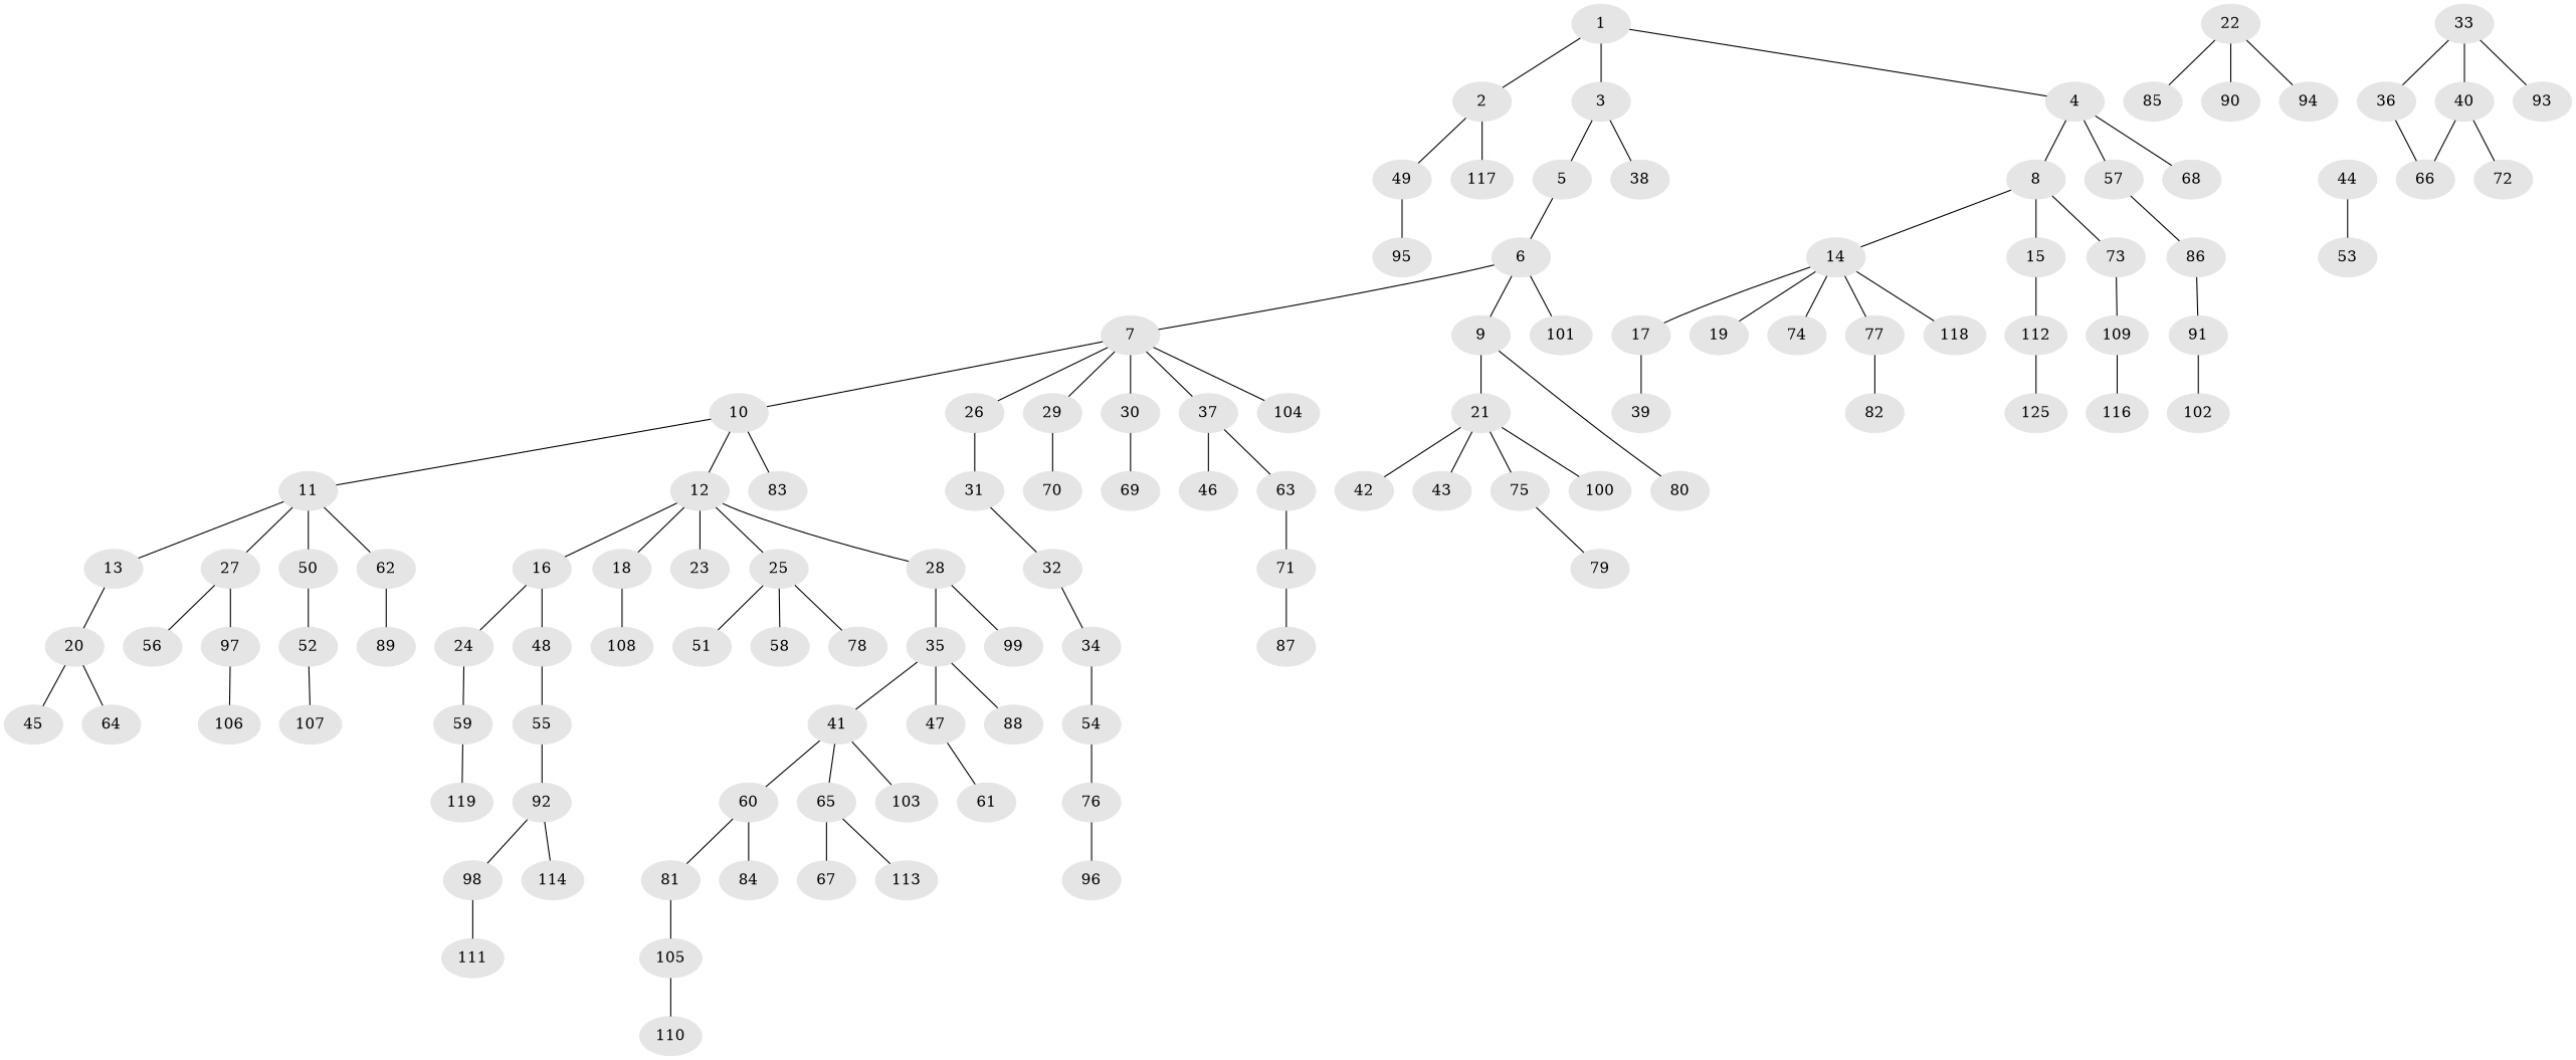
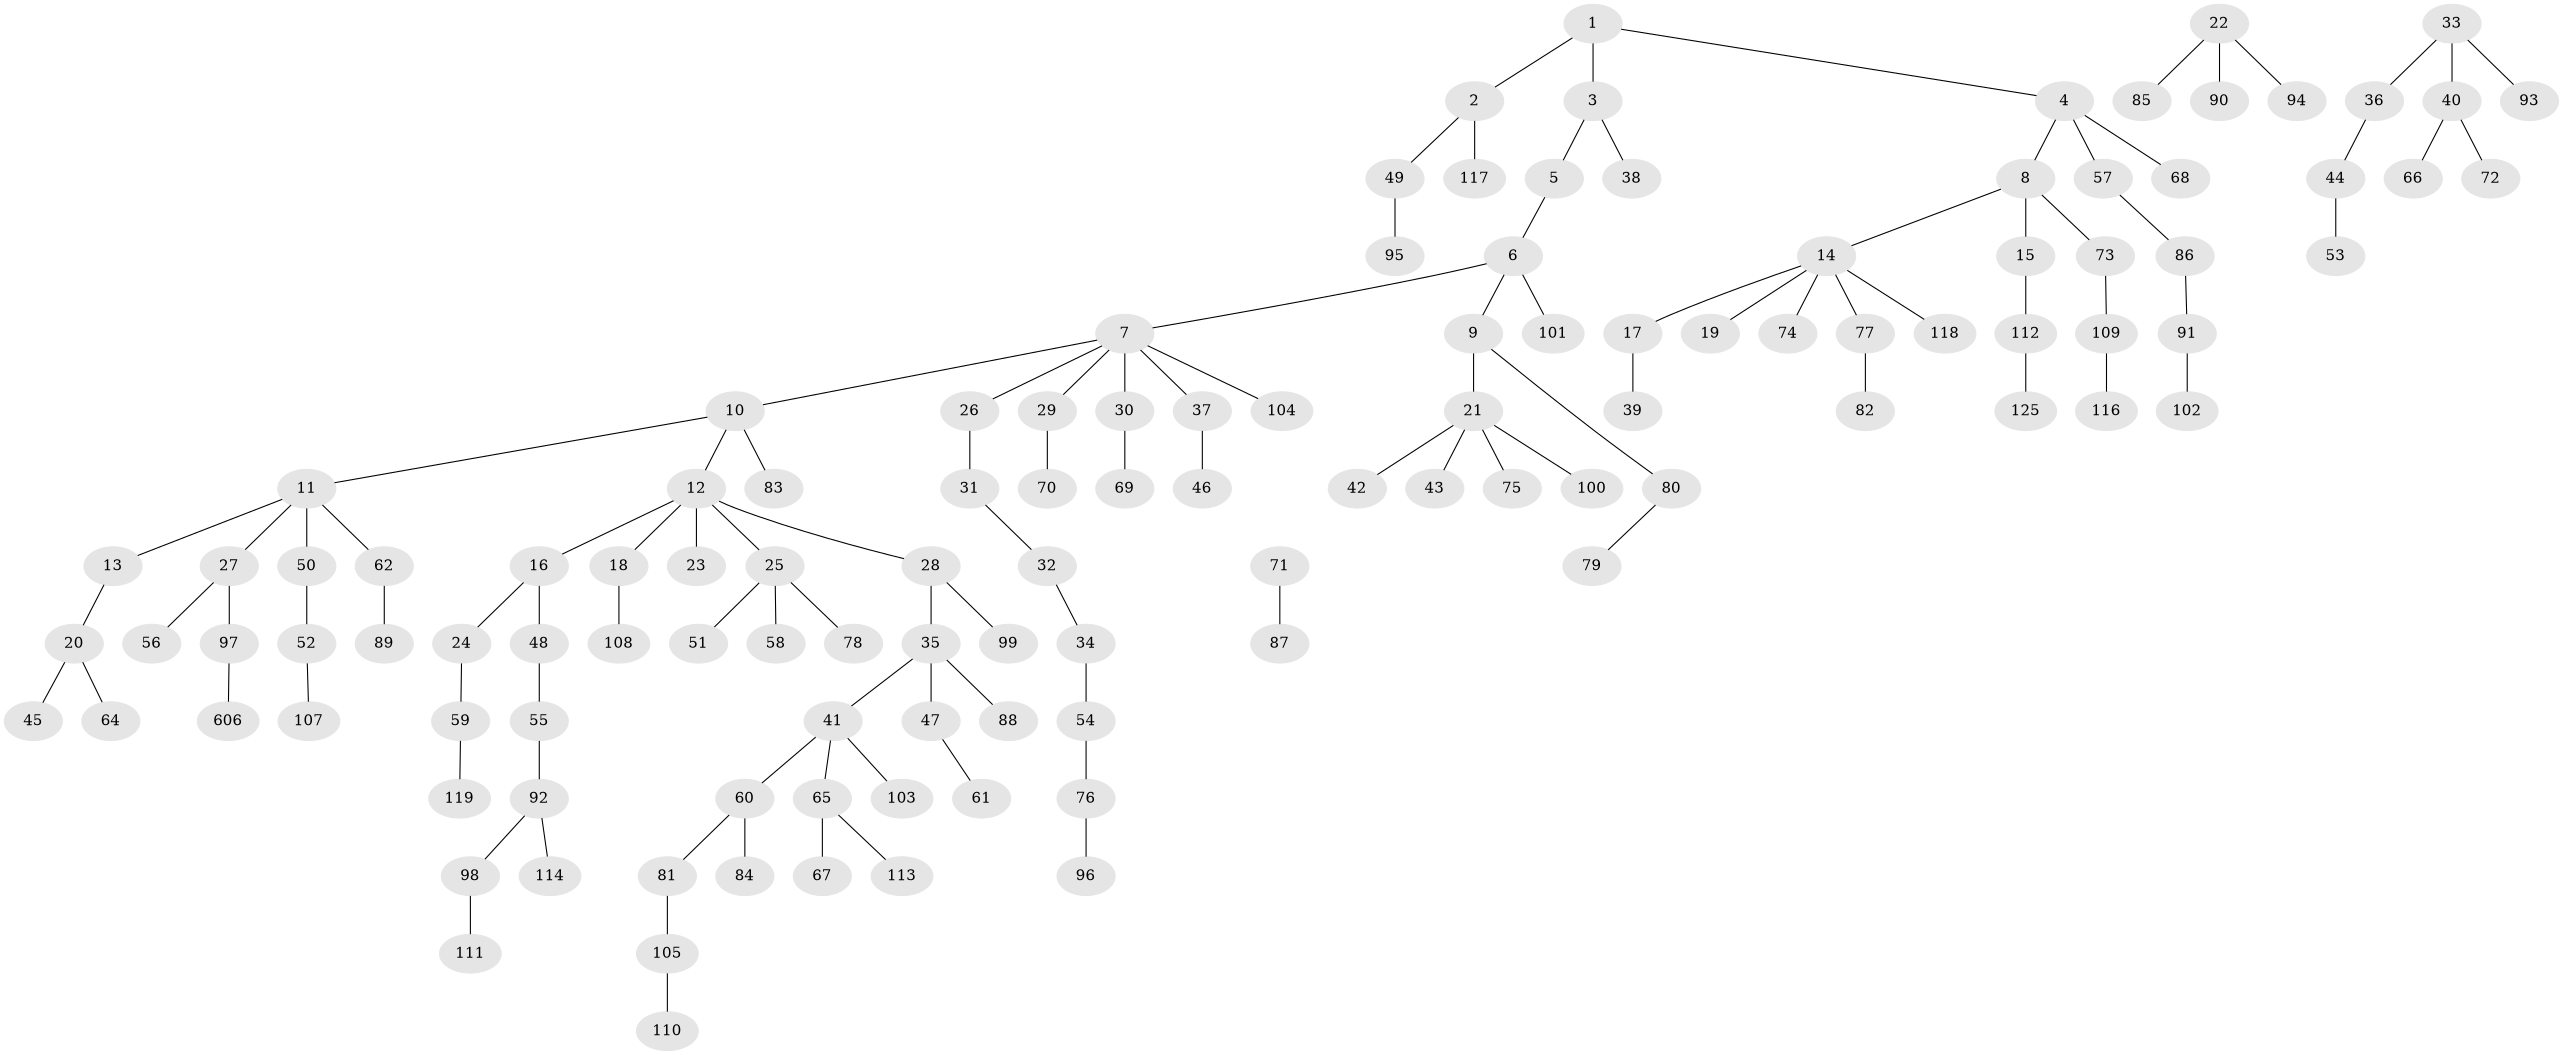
  graph {
    node [color=gray90 style=filled]
    1
    2
    3
    4
    49
    117
    5
    38
    8
    57
    68
    95
    6
    14
    15
    73
    86
    7
    9
    101
    10
    26
    29
    30
    37
    104
    21
    80
    11
    12
    83
    31
    70
    69
    46
-   63
    17
    19
    74
    77
    118
    112
    109
    42
    43
    75
    100
    13
    27
    50
    62
    16
    18
    23
    25
    28
    20
    56
    97
    52
    89
    24
    48
    108
    51
    58
    78
    35
    99
    45
    64
    39
    82
    n74 [label=125]
    59
    55
    22
    85
    90
    94
    79
    119
    32
-   106
+   106 [label=606]
    41
    47
    88
    33
    36
    40
    93
    34
    54
    44
    66
    72
    76
    60
    65
    103
    61
    53
    71
    81
    84
    67
    113
    92
    107
    96
    98
    114
    91
    105
    87
    116
    110
    102
    111
    1 -- 2
    1 -- 3
    1 -- 4
    2 -- 49
    2 -- 117
    3 -- 5
    3 -- 38
    4 -- 8
    4 -- 57
    4 -- 68
    49 -- 95
    5 -- 6
    8 -- 14
    8 -- 15
    8 -- 73
    57 -- 86
    6 -- 7
    6 -- 9
    6 -- 101
    14 -- 17
    14 -- 19
    14 -- 74
    14 -- 77
    14 -- 118
    15 -- 112
    73 -- 109
    86 -- 91
    7 -- 10
    7 -- 26
    7 -- 29
    7 -- 30
    7 -- 37
    7 -- 104
    9 -- 21
    9 -- 80
    10 -- 11
    10 -- 12
    10 -- 83
    26 -- 31
    29 -- 70
    30 -- 69
    37 -- 46
-   37 -- 63
    21 -- 42
    21 -- 43
    21 -- 75
    21 -- 100
    11 -- 13
    11 -- 27
    11 -- 50
    11 -- 62
    12 -- 16
    12 -- 18
    12 -- 23
    12 -- 25
    12 -- 28
    31 -- 32
-   63 -- 71
    17 -- 39
    77 -- 82
    112 -- n74
    109 -- 116
-   75 -- 79
+   80 -- 79
    13 -- 20
    27 -- 56
    27 -- 97
    50 -- 52
    62 -- 89
    16 -- 24
    16 -- 48
    18 -- 108
    25 -- 51
    25 -- 58
    25 -- 78
    28 -- 35
    28 -- 99
    20 -- 45
    20 -- 64
    97 -- 106
    52 -- 107
    24 -- 59
    48 -- 55
    35 -- 41
    35 -- 47
    35 -- 88
    59 -- 119
    55 -- 92
    22 -- 85
    22 -- 90
    22 -- 94
    32 -- 34
    41 -- 60
    41 -- 65
    41 -- 103
    47 -- 61
    33 -- 36
    33 -- 40
    33 -- 93
-   36 -- 66
+   36 -- 44
    40 -- 66
    40 -- 72
    34 -- 54
    54 -- 76
    44 -- 53
    76 -- 96
    60 -- 81
    60 -- 84
    65 -- 67
    65 -- 113
    71 -- 87
    81 -- 105
    92 -- 98
    92 -- 114
    98 -- 111
    91 -- 102
    105 -- 110
  }
